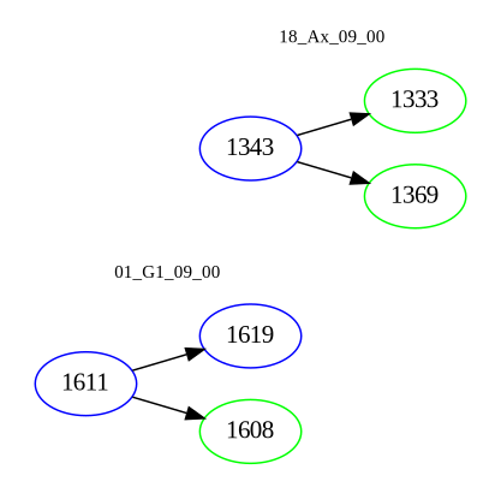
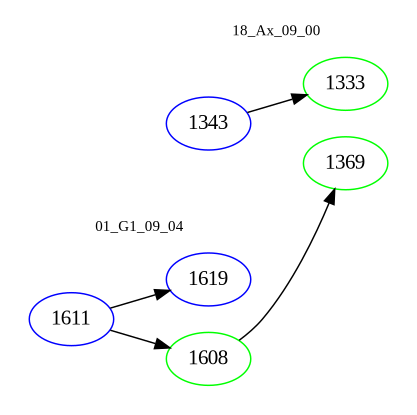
  digraph {
    fontname="Liberation Serif"
    rankdir=LR
    node [color=blue fontname="Liberation Serif"]
    edge [color=black fontname="Liberation Serif"]
    n1 [label=1343]
    n2 [color=green label=1333]
    n3 [color=green label=1369]
    n4 [label=1611]
    n5 [color=green label=1608]
    n6 [label=1619]
    subgraph cluster_1 {
      color=white
      fontsize=10
      label="18_Ax_09_00"
      n1
      n2
      n3
    }
    subgraph cluster_2 {
      color=white
      fontsize=10
-     label="01_G1_09_00"
+     label="01_G1_09_04"
      n4
      n5
      n6
    }
    n1 -> n2
-   n1 -> n3
+   n5 -> n3
    n4 -> n5
    n4 -> n6
  }
